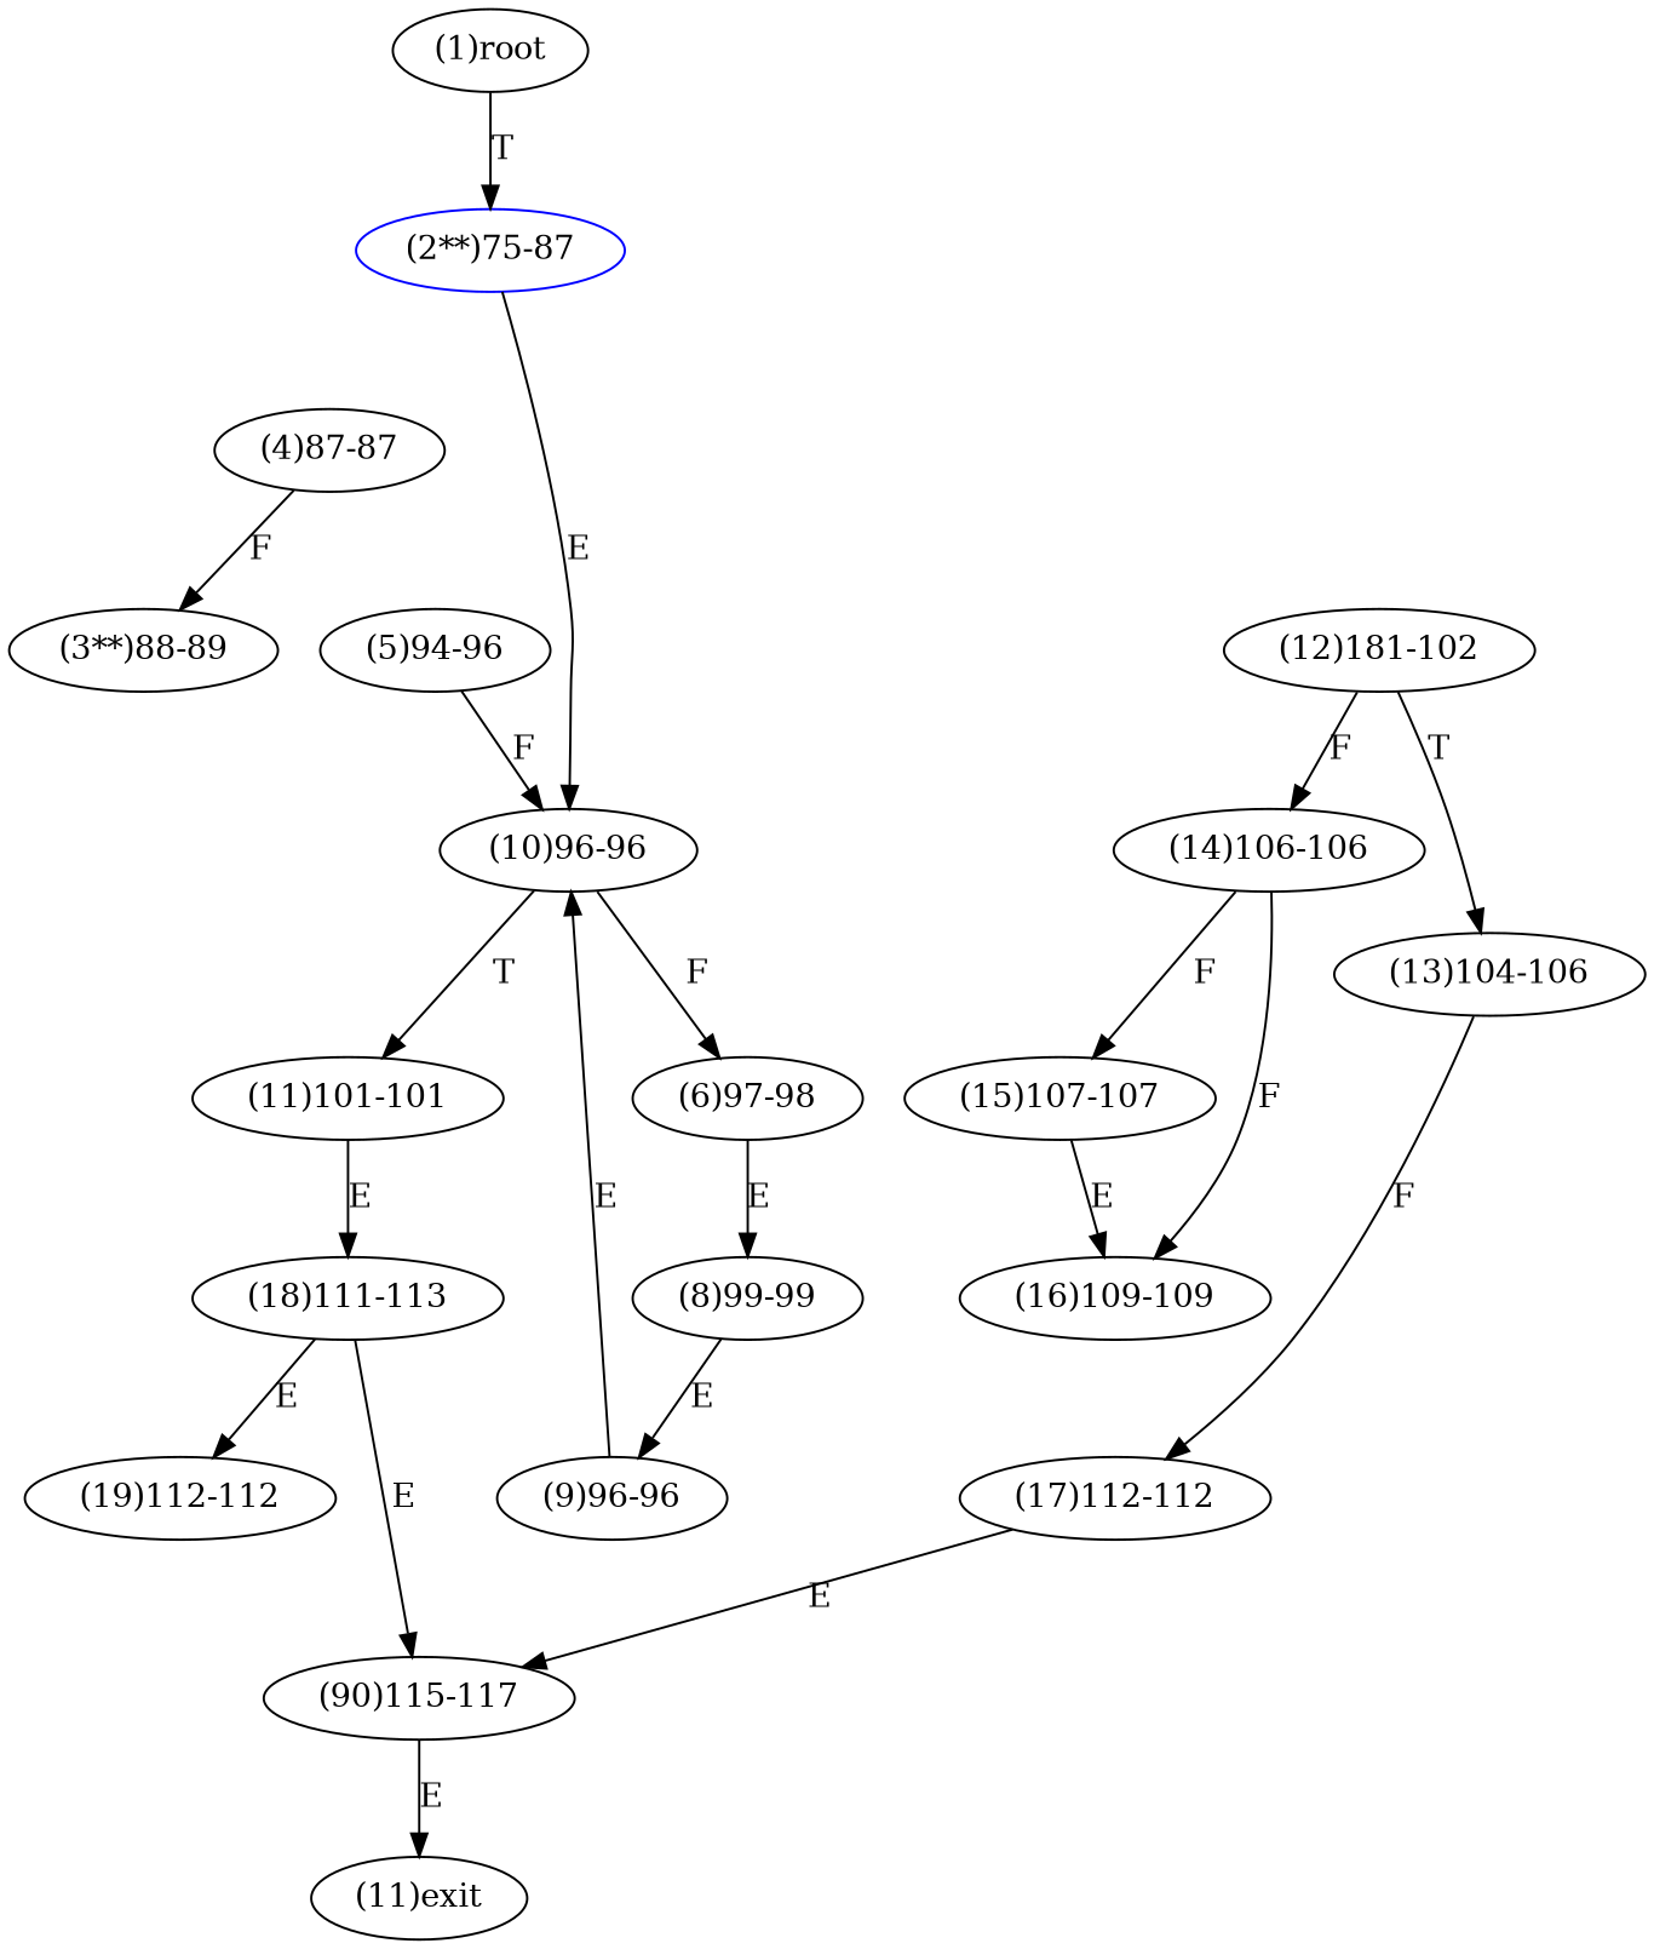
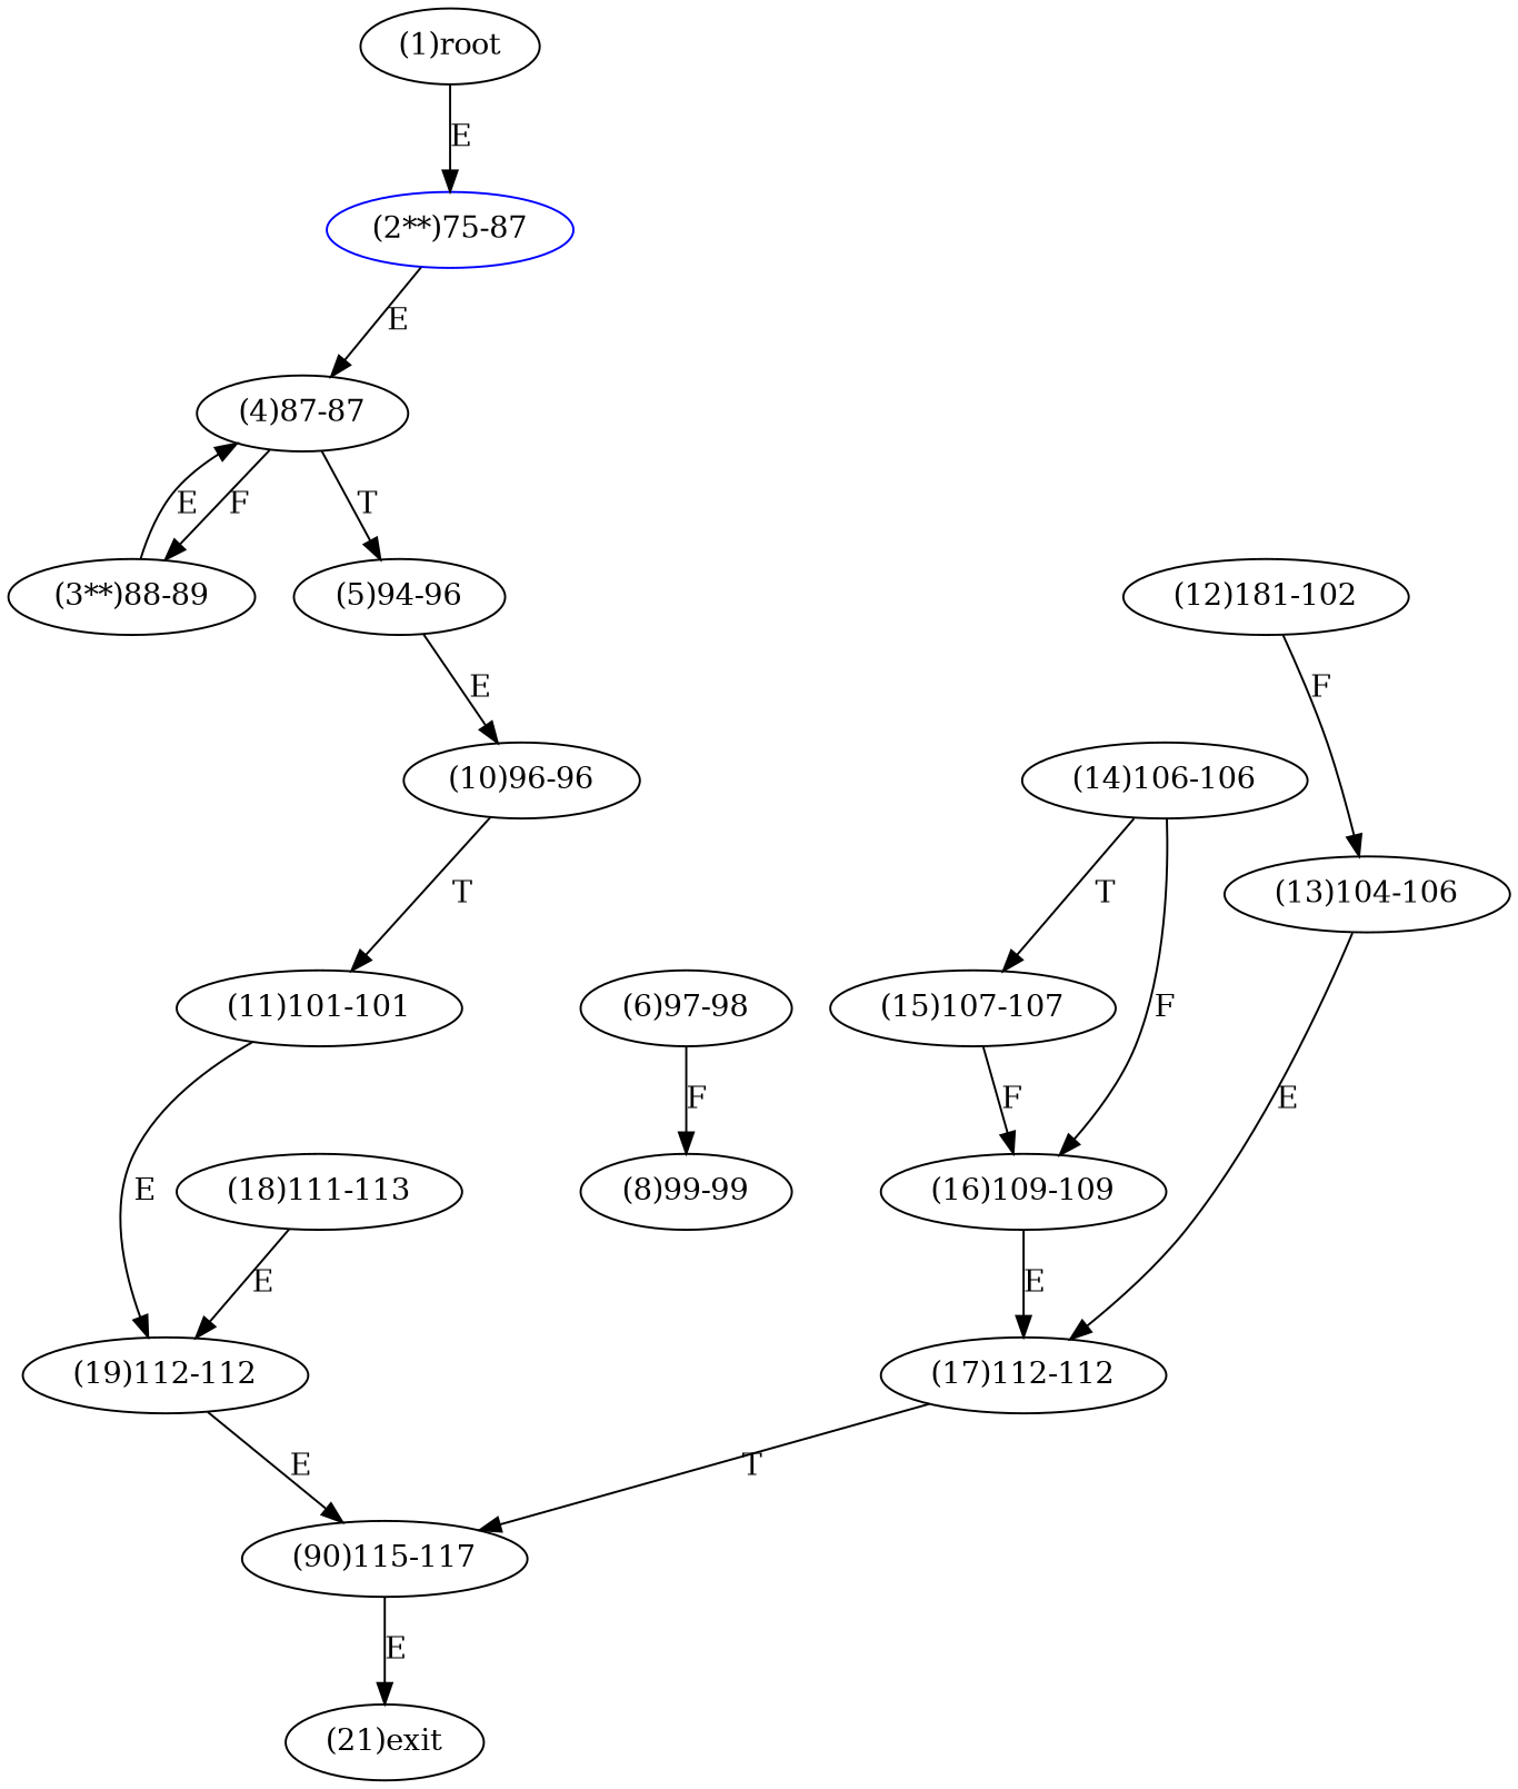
  digraph {
    n1 [label="(1)root"]
    n2 [color=blue label="(2**)75-87"]
    n3 [label="(4)87-87"]
    n4 [label="(3**)88-89"]
    n5 [label="(5)94-96"]
    n6 [label="(10)96-96"]
    n7 [label="(6)97-98"]
    n8 [label="(11)101-101"]
    n9 [label="(8)99-99"]
-   n10 [label="(9)96-96"]
    n11 [label="(19)112-112"]
    n12 [label="(90)115-117"]
    n13 [label="(12)181-102"]
    n14 [label="(13)104-106"]
    n15 [label="(14)106-106"]
    n16 [label="(17)112-112"]
    n17 [label="(15)107-107"]
    n18 [label="(16)109-109"]
-   n19 [label="(11)exit"]
+   n19 [label="(21)exit"]
    n20 [label="(18)111-113"]
-   n1 -> n2 [label=T]
-   n2 -> n6 [label=E]
+   n1 -> n2 [label=E]
+   n2 -> n3 [label=E]
    n3 -> n4 [label=F]
-   n5 -> n6 [label=F]
-   n6 -> n7 [label=F]
+   n3 -> n5 [label=T]
+   n4 -> n3 [label=E]
+   n5 -> n6 [label=E]
    n6 -> n8 [label=T]
-   n7 -> n9 [label=E]
-   n8 -> n20 [label=E]
-   n9 -> n10 [label=E]
-   n10 -> n6 [label=E]
-   n20 -> n12 [label=E]
+   n7 -> n9 [label=F]
+   n8 -> n11 [label=E]
+   n11 -> n12 [label=E]
    n12 -> n19 [label=E]
-   n13 -> n14 [label=T]
-   n13 -> n15 [label=F]
-   n14 -> n16 [label=F]
-   n15 -> n17 [label=F]
+   n13 -> n14 [label=F]
+   n14 -> n16 [label=E]
+   n15 -> n17 [label=T]
    n15 -> n18 [label=F]
-   n16 -> n12 [label=E]
-   n17 -> n18 [label=E]
+   n16 -> n12 [label=T]
+   n17 -> n18 [label=F]
+   n18 -> n16 [label=E]
    n20 -> n11 [label=E]
  }
